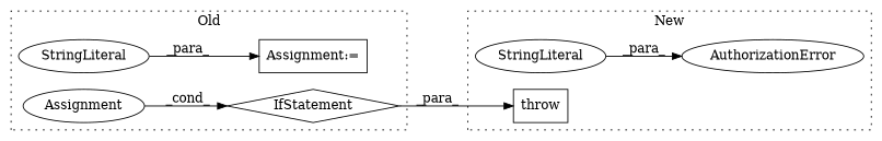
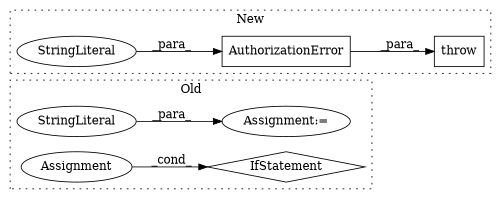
  digraph {
    rankdir=LR
    node [a=45 shape=box]
    n1 [a=25 l="4,2" label=IfStatement s="5916,5928" shape=diamond]
-   n2 [a=7 l=1 label="Assignment:=" s=6036]
+   n2 [a=7 l=1 label="Assignment:=" s=6036 shape=ellipse]
    n3 [l=20 label=StringLiteral s=6037 shape=ellipse]
    n4 [a=42 l=8 label=Assignment s=5920 shape=ellipse]
-   n5 [a=32 l="19,1" label=AuthorizationError s="6729,6793" shape=ellipse]
+   n5 [a=32 l="19,1" label=AuthorizationError s="6729,6793"]
    n6 [l=45 label=StringLiteral s=6748 shape=ellipse]
    n7 [a=53 l=6 label=throw s=6723]
    subgraph cluster_1 {
      label=Old
      style=dotted
      n1
      n2
      n3
      n4
    }
    subgraph cluster_2 {
      label=New
      style=dotted
      n5
      n6
      n7
    }
    n3 -> n2 [label=_para_]
    n4 -> n1 [label=_cond_]
-   n1 -> n7 [label=_para_]
+   n5 -> n7 [label=_para_]
    n6 -> n5 [label=_para_]
  }
